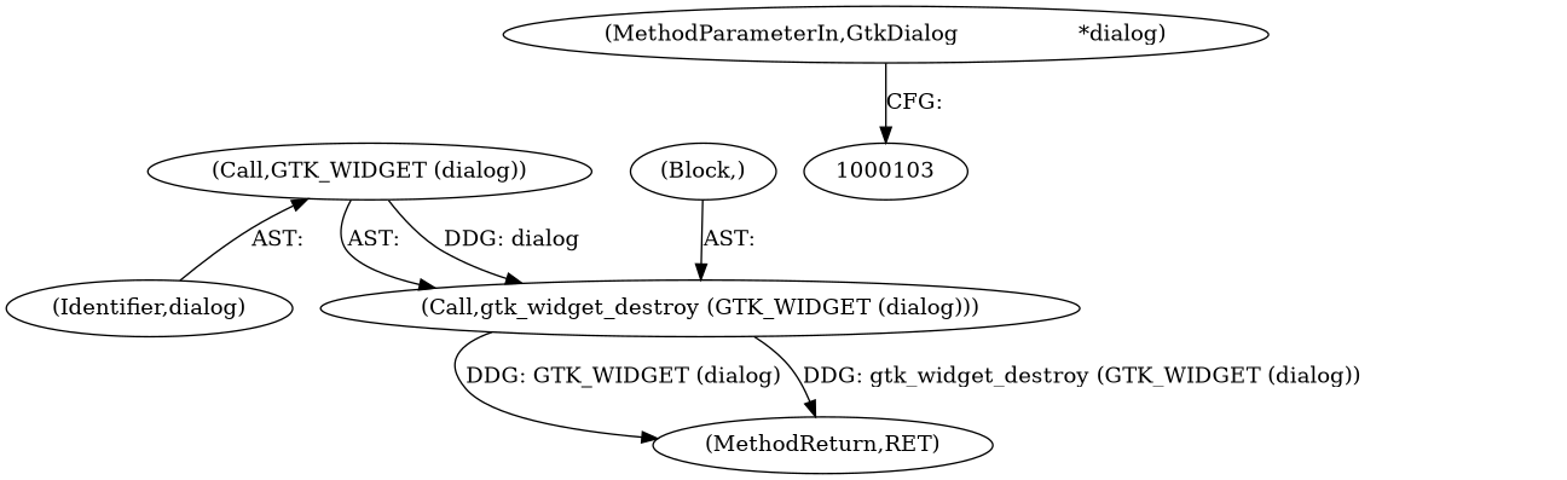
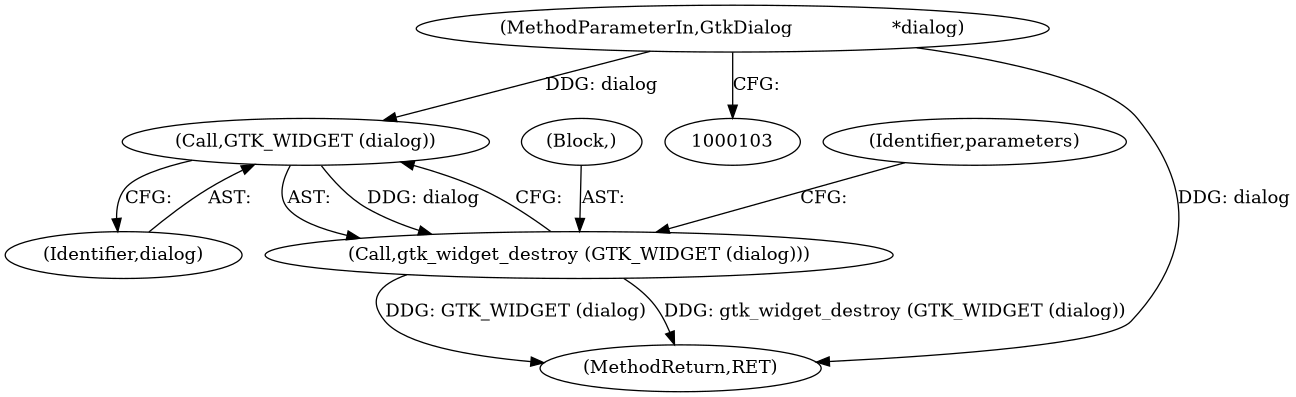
  digraph {
    n1 [label="(MethodParameterIn,GtkDialog                 *dialog)"]
    n2 [label="(Call,GTK_WIDGET (dialog))"]
    n3 [label="(MethodReturn,RET)"]
    1000103
    n5 [label="(Call,gtk_widget_destroy (GTK_WIDGET (dialog)))"]
    n6 [label="(Identifier,dialog)"]
    n7 [label="(Block,)"]
+   n8 [label="(Identifier,parameters)"]
+   n1 -> n2 [label="DDG: dialog"]
+   n1 -> n3 [label="DDG: dialog"]
    n1 -> 1000103 [label="CFG: "]
    n2 -> n5 [label="AST: "]
    n2 -> n5 [label="DDG: dialog"]
+   n2 -> n6 [label="CFG: "]
+   n5 -> n2 [label="CFG: "]
    n5 -> n3 [label="DDG: gtk_widget_destroy (GTK_WIDGET (dialog))"]
    n5 -> n3 [label="DDG: GTK_WIDGET (dialog)"]
    n6 -> n2 [label="AST: "]
    n7 -> n5 [label="AST: "]
+   n8 -> n5 [label="CFG: "]
  }
